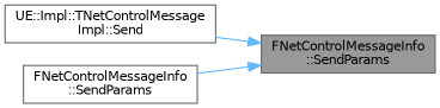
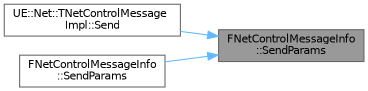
  digraph {
    rankdir=RL
    node [color=grey40 fillcolor=white fontname=Helvetica fontsize=10 shape=box style=filled]
    edge [color=steelblue1 dir=back fontname=Helvetica fontsize=10 labelfontname=Helvetica labelfontsize=10 style=solid]
    n1 [color=gray40 fillcolor=grey60 fontcolor=black height=0.2 label="FNetControlMessageInfo\l::SendParams" width=0.4]
-   n2 [height=0.2 label="UE::Impl::TNetControlMessage\lImpl::Send" width=0.4]
+   n2 [height=0.2 label="UE::Net::TNetControlMessage\lImpl::Send" width=0.4]
    n3 [height=0.2 label="FNetControlMessageInfo\l::SendParams" width=0.4]
    n1 -> n2
    n1 -> n3
  }
